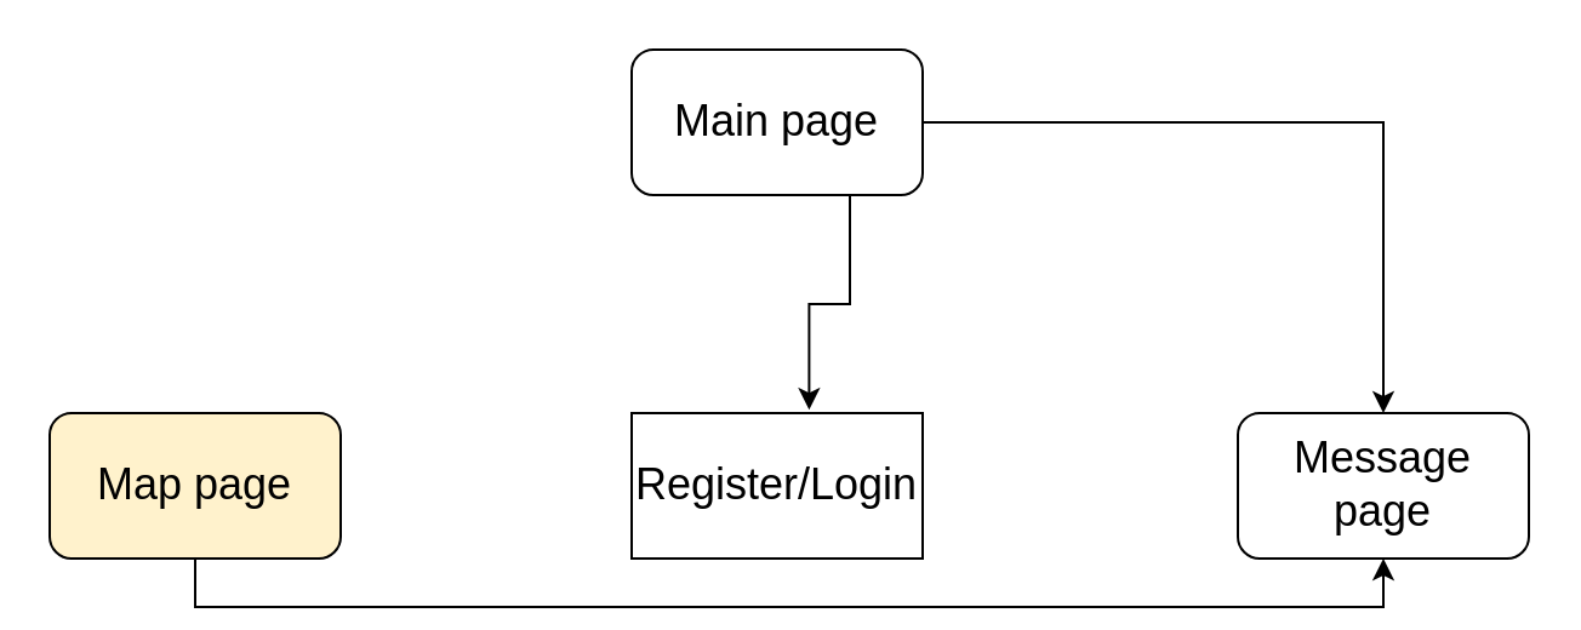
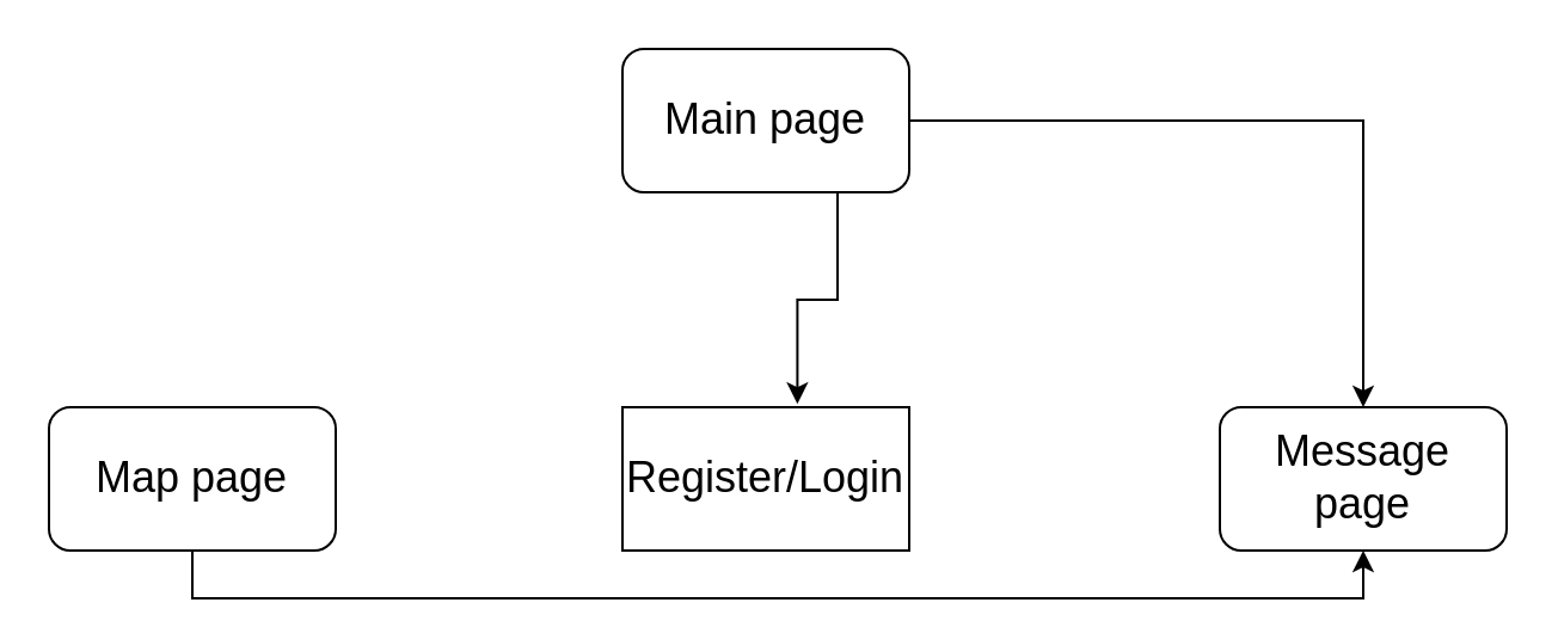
  <mxCell id="0" />
  <mxCell id="1" parent="0" />
  <mxCell id="2" style="edgeStyle=orthogonalEdgeStyle;rounded=0;orthogonalLoop=1;jettySize=auto;html=1;exitX=0.75;exitY=1;exitDx=0;exitDy=0;entryX=0.61;entryY=-0.023;entryDx=0;entryDy=0;entryPerimeter=0;fontSize=18;" edge="1" parent="1" source="4" target="7"><mxGeometry relative="1" as="geometry" /></mxCell>
  <mxCell id="3" style="edgeStyle=orthogonalEdgeStyle;rounded=0;orthogonalLoop=1;jettySize=auto;html=1;exitX=1;exitY=0.5;exitDx=0;exitDy=0;entryX=0.5;entryY=0;entryDx=0;entryDy=0;fontSize=18;" edge="1" parent="1" source="4" target="8"><mxGeometry relative="1" as="geometry" /></mxCell>
  <mxCell id="4" value="&lt;font style=&quot;font-size: 18px;&quot;&gt;Main page&lt;/font&gt;" style="rounded=1;whiteSpace=wrap;html=1;" vertex="1" parent="1"><mxGeometry x="260" y="20" width="120" height="60" as="geometry" /></mxCell>
  <mxCell id="5" style="edgeStyle=orthogonalEdgeStyle;rounded=0;orthogonalLoop=1;jettySize=auto;html=1;exitX=0.5;exitY=1;exitDx=0;exitDy=0;entryX=0.5;entryY=1;entryDx=0;entryDy=0;fontSize=18;" edge="1" parent="1" source="6" target="8"><mxGeometry relative="1" as="geometry" /></mxCell>
- <mxCell id="6" value="Map page" style="rounded=1;whiteSpace=wrap;html=1;fontSize=18;fillColor=#fff2cc;" vertex="1" parent="1"><mxGeometry x="20" y="170" width="120" height="60" as="geometry" /></mxCell>
+ <mxCell id="6" value="Map page" style="rounded=1;whiteSpace=wrap;html=1;fontSize=18;" vertex="1" parent="1"><mxGeometry x="20" y="170" width="120" height="60" as="geometry" /></mxCell>
  <mxCell id="7" value="Register/Login" style="whiteSpace=wrap;html=1;fontSize=18;rounded=0;" vertex="1" parent="1"><mxGeometry x="260" y="170" width="120" height="60" as="geometry" /></mxCell>
  <mxCell id="8" value="Message page" style="rounded=1;whiteSpace=wrap;html=1;fontSize=18;" vertex="1" parent="1"><mxGeometry x="510" y="170" width="120" height="60" as="geometry" /></mxCell>
